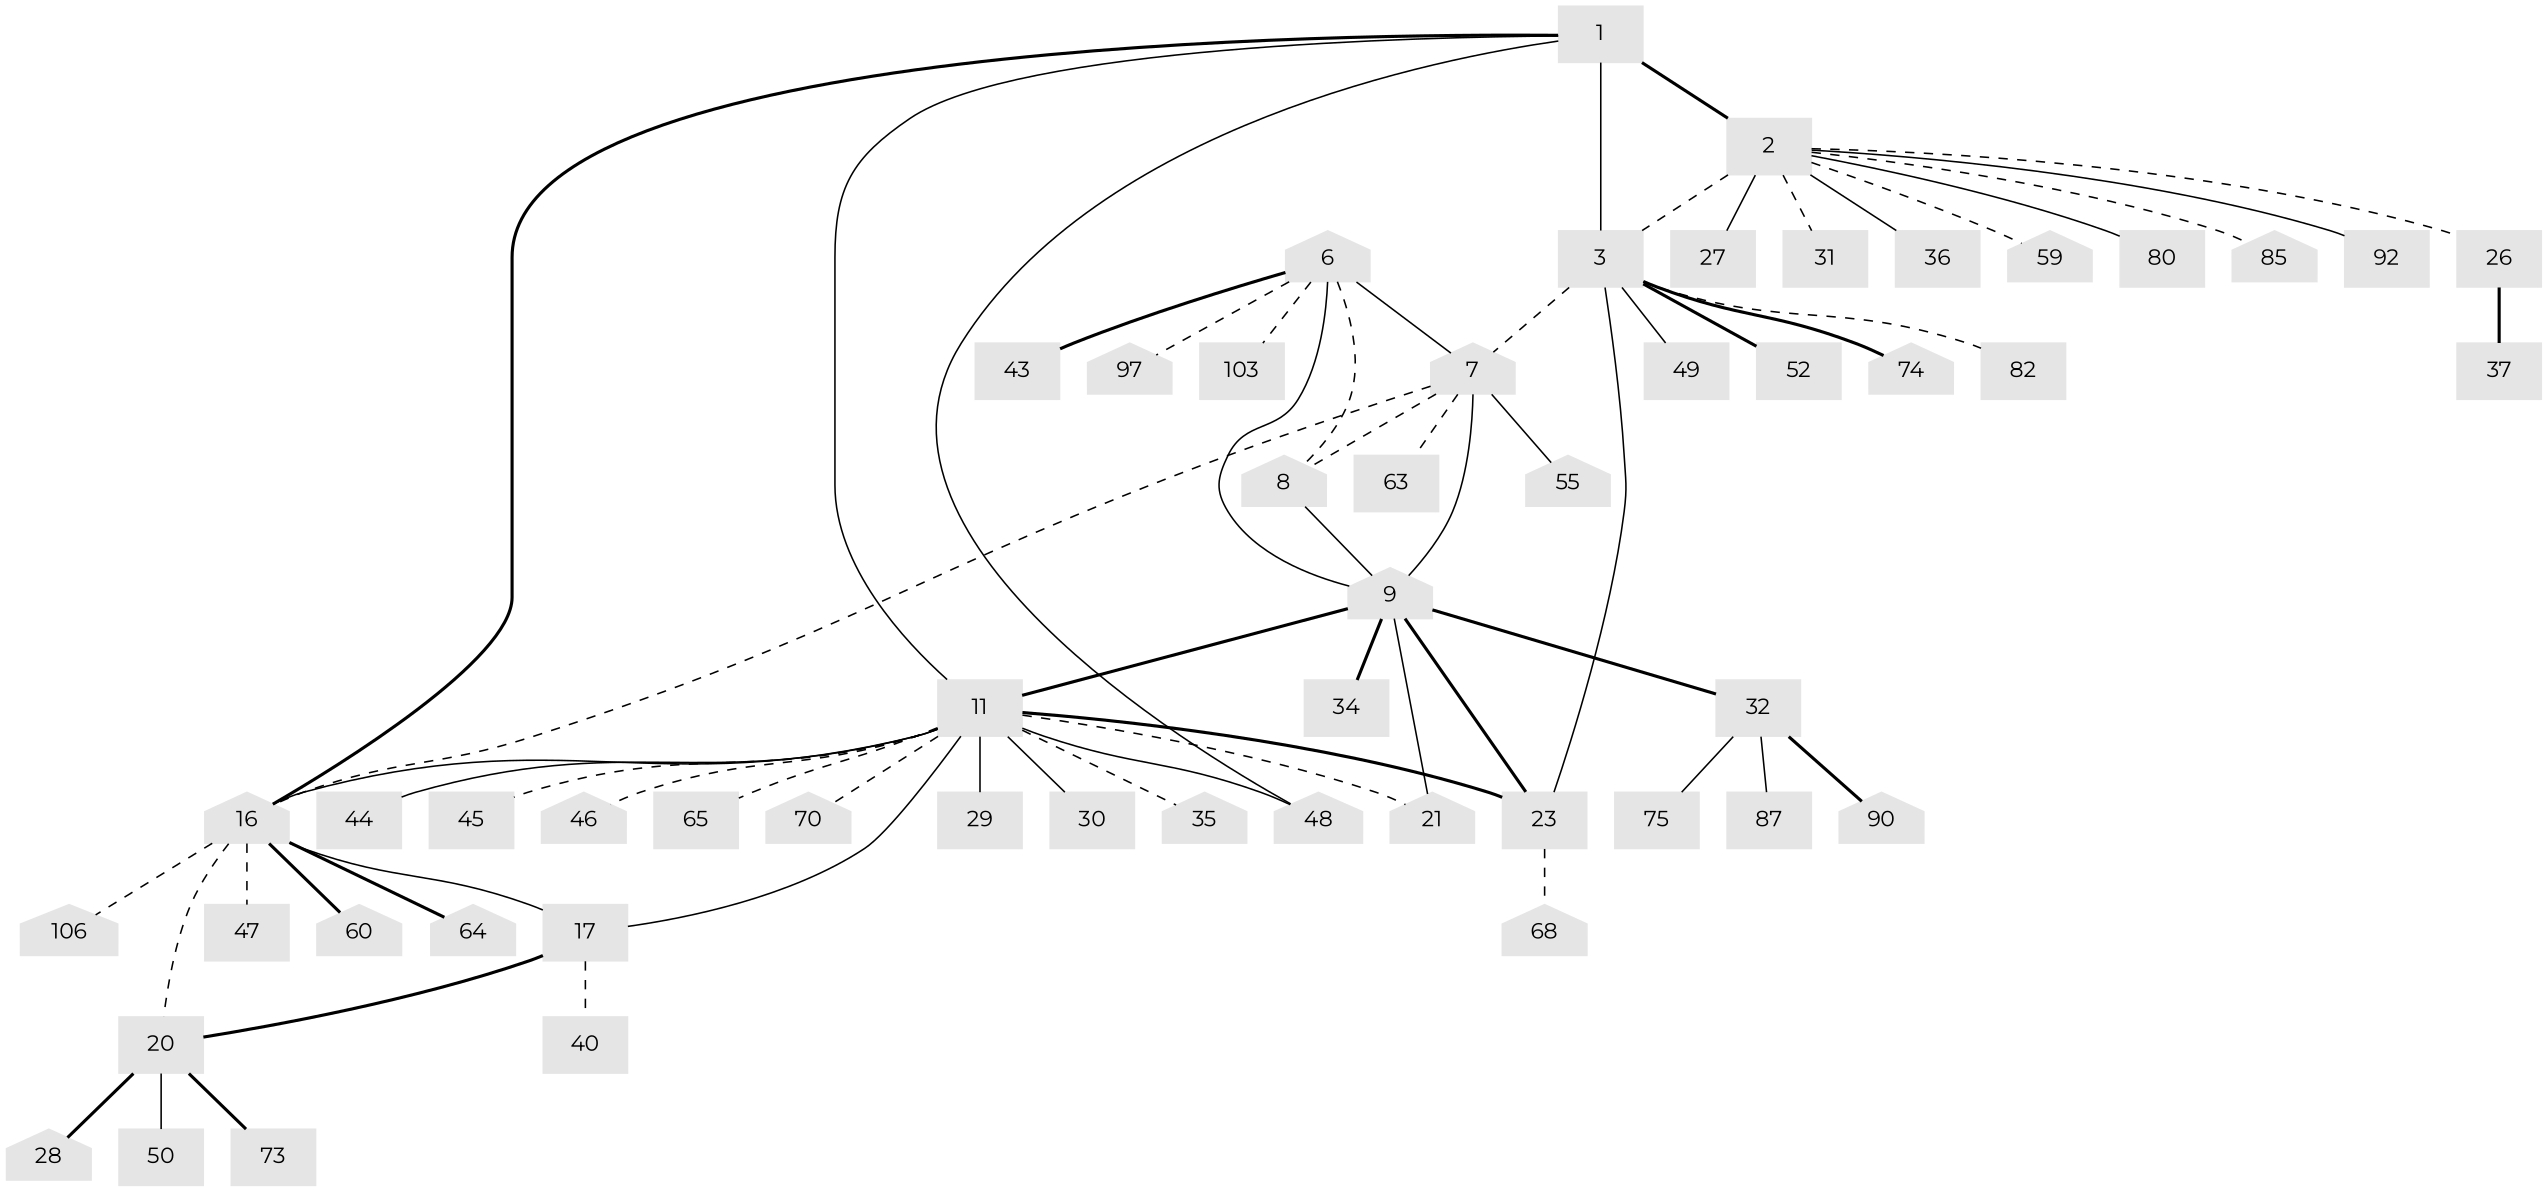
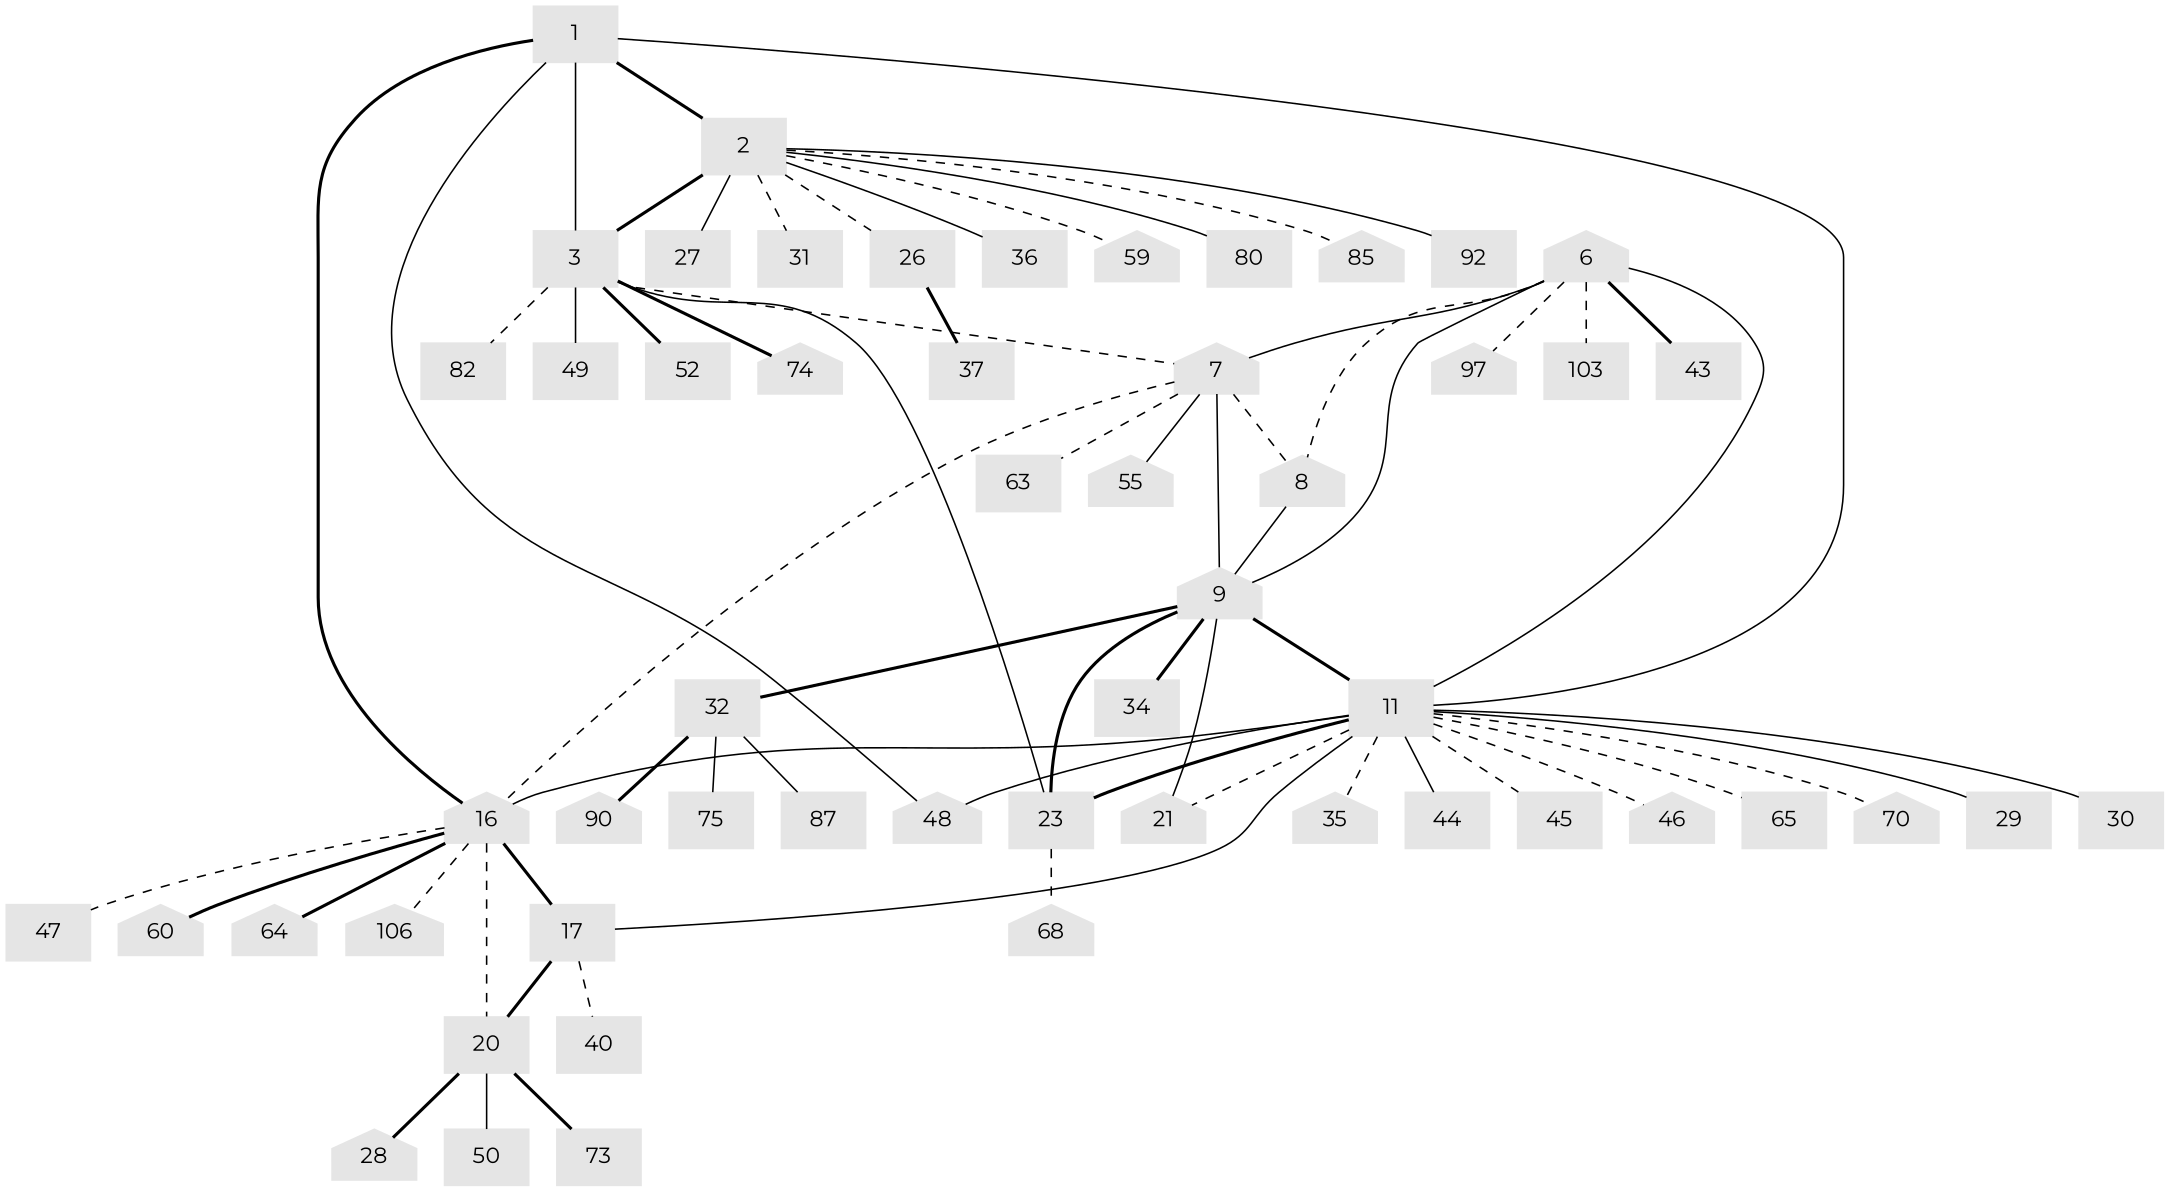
  graph {
    fontname=Montserrat
    node [color=gray90 fontname=Montserrat shape=box style=filled]
    edge [fontname=Montserrat style=solid]
    1 [super="+69"]
    2 [super="+5"]
    3 [super="+4"]
    11 [super="+67+12+58+15"]
    16 [shape=house super="+19+18+83"]
    48 [shape=house super="+104+79"]
    26
    27
    31 [super="+39"]
    36 [super="+54"]
    59 [shape=house]
    80
    85 [shape=house]
    92
    7 [shape=house super="+10"]
    23 [super="+51+61+86+72"]
    49 [super="+94"]
    52
    74 [shape=house]
    82
    21 [shape=house super="+41+111"]
    17 [super="+62+93+109+76"]
    29 [super="+78"]
    30
    35 [shape=house]
    44
    45
    46 [shape=house super="+84+77"]
    65 [super="+101"]
    70 [shape=house]
    20 [super="+66"]
    47
    60 [shape=house]
    64 [shape=house super="+102"]
    106 [shape=house]
    37 [super="+53"]
    8 [shape=house]
    9 [shape=house super="+22"]
    55 [shape=house]
    63
    68 [shape=house]
    6 [shape=house super="+33"]
    43
    97 [shape=house]
    103
    32
    34
    75
    87
    90 [shape=house]
    40
    28 [shape=house]
    50
    73
    1 -- 2 [style=bold weight=2]
    1 -- 3 [weight=2]
    1 -- 11
    1 -- 16 [style=bold]
    1 -- 48
-   2 -- 3 [style=dashed weight=4]
+   2 -- 3 [style=bold weight=4]
    2 -- 26 [style=dashed]
    2 -- 27
    2 -- 31 [style=dashed]
    2 -- 36
    2 -- 59 [style=dashed]
    2 -- 80
    2 -- 85 [style=dashed]
    2 -- 92
    3 -- 7 [style=dashed]
    3 -- 23
    3 -- 49
    3 -- 52 [style=bold]
    3 -- 74 [style=bold]
    3 -- 82 [style=dashed]
    11 -- 16
    11 -- 48
    11 -- 23 [style=bold weight=2]
    11 -- 21 [style=dashed weight=2]
    11 -- 17
    11 -- 29 [weight=2]
    11 -- 30
    11 -- 35 [style=dashed]
    11 -- 44
    11 -- 45 [style=dashed]
    11 -- 46 [style=dashed]
    11 -- 65 [style=dashed]
    11 -- 70 [style=dashed]
-   16 -- 17 [weight=3]
+   16 -- 17 [style=bold weight=3]
    16 -- 20 [style=dashed weight=3]
    16 -- 47 [style=dashed]
    16 -- 60 [style=bold]
    16 -- 64 [style=bold]
    16 -- 106 [style=dashed]
    26 -- 37 [style=bold]
    7 -- 16 [style=dashed]
    7 -- 8 [style=dashed weight=2]
    7 -- 9 [weight=2]
    7 -- 55
    7 -- 63 [style=dashed]
    23 -- 68 [style=dashed]
    17 -- 20 [style=bold]
    17 -- 40 [style=dashed]
    20 -- 28 [style=bold]
    20 -- 50
    20 -- 73 [style=bold]
    8 -- 9
    9 -- 11 [style=bold weight=2]
    9 -- 23 [style=bold]
    9 -- 21
    9 -- 32 [style=bold]
    9 -- 34 [style=bold]
+   6 -- 11
    6 -- 7 [weight=2]
    6 -- 8 [style=dashed]
    6 -- 9
    6 -- 43 [style=bold]
    6 -- 97 [style=dashed]
    6 -- 103 [style=dashed]
    32 -- 75
    32 -- 87
    32 -- 90 [style=bold]
  }
